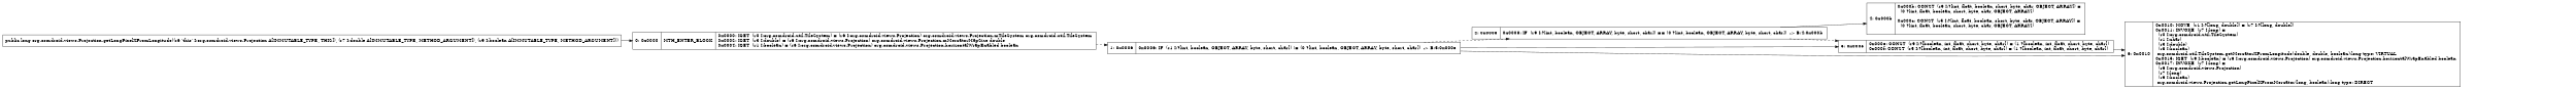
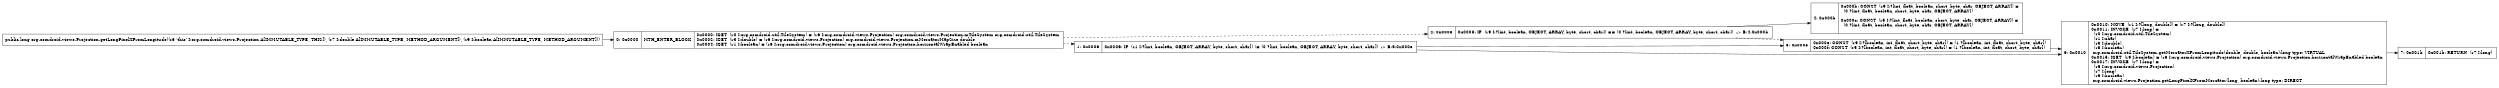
  digraph {
    rankdir=LR
    node [shape=record]
    n1 [label="{0\:\ 0x0000|MTH_ENTER_BLOCK\l|0x0000: IGET  (r0 I:org.osmdroid.util.TileSystem) = (r6 I:org.osmdroid.views.Projection) org.osmdroid.views.Projection.mTileSystem org.osmdroid.util.TileSystem \l0x0002: IGET  (r3 I:double) = (r6 I:org.osmdroid.views.Projection) org.osmdroid.views.Projection.mMercatorMapSize double \l0x0004: IGET  (r1 I:boolean) = (r6 I:org.osmdroid.views.Projection) org.osmdroid.views.Projection.horizontalWrapEnabled boolean \l}"]
    n2 [label="{1\:\ 0x0006|0x0006: IF  (r1 I:?[int, boolean, OBJECT, ARRAY, byte, short, char]) != (0 ?[int, boolean, OBJECT, ARRAY, byte, short, char])  \-\> B:5:0x000e \l}"]
    n3 [label="{2\:\ 0x0008|0x0008: IF  (r9 I:?[int, boolean, OBJECT, ARRAY, byte, short, char]) == (0 ?[int, boolean, OBJECT, ARRAY, byte, short, char])  \-\> B:4:0x000b \l}"]
    n4 [label="{5\:\ 0x000e|0x000e: CONST  (r9 I:?[boolean, int, float, short, byte, char]) = (1 ?[boolean, int, float, short, byte, char]) \l0x000f: CONST  (r5 I:?[boolean, int, float, short, byte, char]) = (1 ?[boolean, int, float, short, byte, char]) \l}"]
    n5 [label="{6\:\ 0x0010|0x0010: MOVE  (r1 I:?[long, double]) = (r7 I:?[long, double]) \l0x0011: INVOKE  (r7 I:long) = \l  (r0 I:org.osmdroid.util.TileSystem)\l  (r1 I:char)\l  (r3 I:double)\l  (r5 I:boolean)\l org.osmdroid.util.TileSystem.getMercatorXFromLongitude(double, double, boolean):long type: VIRTUAL \l0x0015: IGET  (r9 I:boolean) = (r6 I:org.osmdroid.views.Projection) org.osmdroid.views.Projection.horizontalWrapEnabled boolean \l0x0017: INVOKE  (r7 I:long) = \l  (r6 I:org.osmdroid.views.Projection)\l  (r7 I:long)\l  (r9 I:boolean)\l org.osmdroid.views.Projection.getLongPixelXFromMercator(long, boolean):long type: DIRECT \l}"]
    n6 [label="{4\:\ 0x000b|0x000b: CONST  (r9 I:?[int, float, boolean, short, byte, char, OBJECT, ARRAY]) = \l  (0 ?[int, float, boolean, short, byte, char, OBJECT, ARRAY])\l \l0x000c: CONST  (r5 I:?[int, float, boolean, short, byte, char, OBJECT, ARRAY]) = \l  (0 ?[int, float, boolean, short, byte, char, OBJECT, ARRAY])\l \l}"]
+   n7 [label="{7\:\ 0x001b|0x001b: RETURN  (r7 I:long) \l}"]
    n8 [label="{public long org.osmdroid.views.Projection.getLongPixelXFromLongitude((r6 'this' I:org.osmdroid.views.Projection A[IMMUTABLE_TYPE, THIS]), (r7 I:double A[IMMUTABLE_TYPE, METHOD_ARGUMENT]), (r9 I:boolean A[IMMUTABLE_TYPE, METHOD_ARGUMENT])) }"]
    n1 -> n2 [style=dashed]
-   n2 -> n3 [style=dashed]
+   n1 -> n3 [style=dashed]
    n2 -> n4
    n2 -> n5
    n3 -> n4 [style=dashed]
    n3 -> n6
    n4 -> n5
+   n5 -> n7
    n8 -> n1
  }
